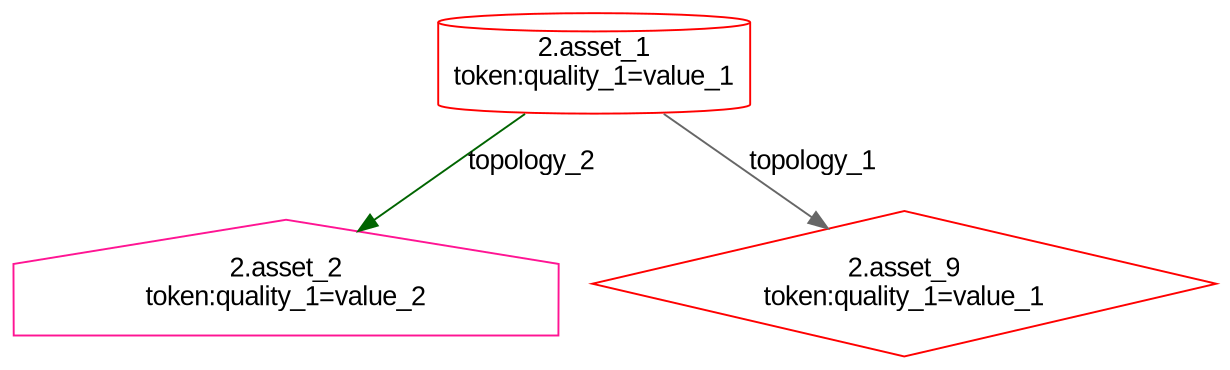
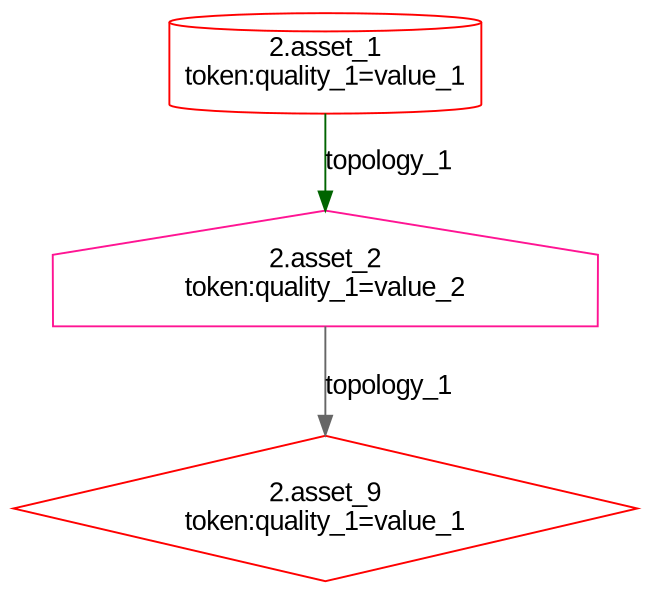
  digraph {
    fontname="Liberation Sans"
    node [color=red fontname="Liberation Sans"]
    edge [fontname="Liberation Sans"]
    n1 [color=deeppink label="2.asset_2\ntoken:quality_1=value_2" shape=house]
    n2 [label="2.asset_9\ntoken:quality_1=value_1" shape=diamond]
    n3 [label="2.asset_1\ntoken:quality_1=value_1" shape=cylinder]
-   n3 -> n2 [color=gray40 label=topology_1]
-   n3 -> n1 [color=darkgreen label=topology_2]
+   n1 -> n2 [color=gray40 label=topology_1]
+   n3 -> n1 [color=darkgreen label=topology_1]
  }
